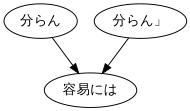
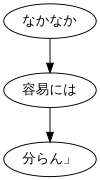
  digraph {
    fontname=Merriweather
    node [fontname=Merriweather]
    edge [fontname=Merriweather]
-   n1 [label="分らん"]
+   n1 [label="なかなか"]
    n2 [label="容易には"]
    n3 [label="分らん」"]
    n1 -> n2
-   n3 -> n2
+   n2 -> n3
  }
